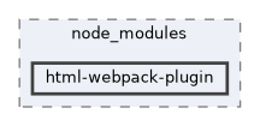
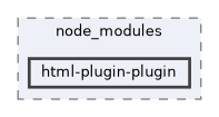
  digraph {
    compound=true
-   n1 [color=grey25 fillcolor="#edf0f7" fontname=Helvetica fontsize=10 height=0.2 label="html-webpack-plugin" shape=box style="filled,bold" width=0.4]
+   n1 [color=grey25 fillcolor="#edf0f7" fontname=Helvetica fontsize=10 height=0.2 label="html-plugin-plugin" shape=box style="filled,bold" width=0.4]
    subgraph cluster_1 {
      bgcolor="#edf0f7"
      fontname=Helvetica
      fontsize=10
      label=node_modules
      pencolor=grey50
      style="filled,dashed"
      n1
    }
  }
